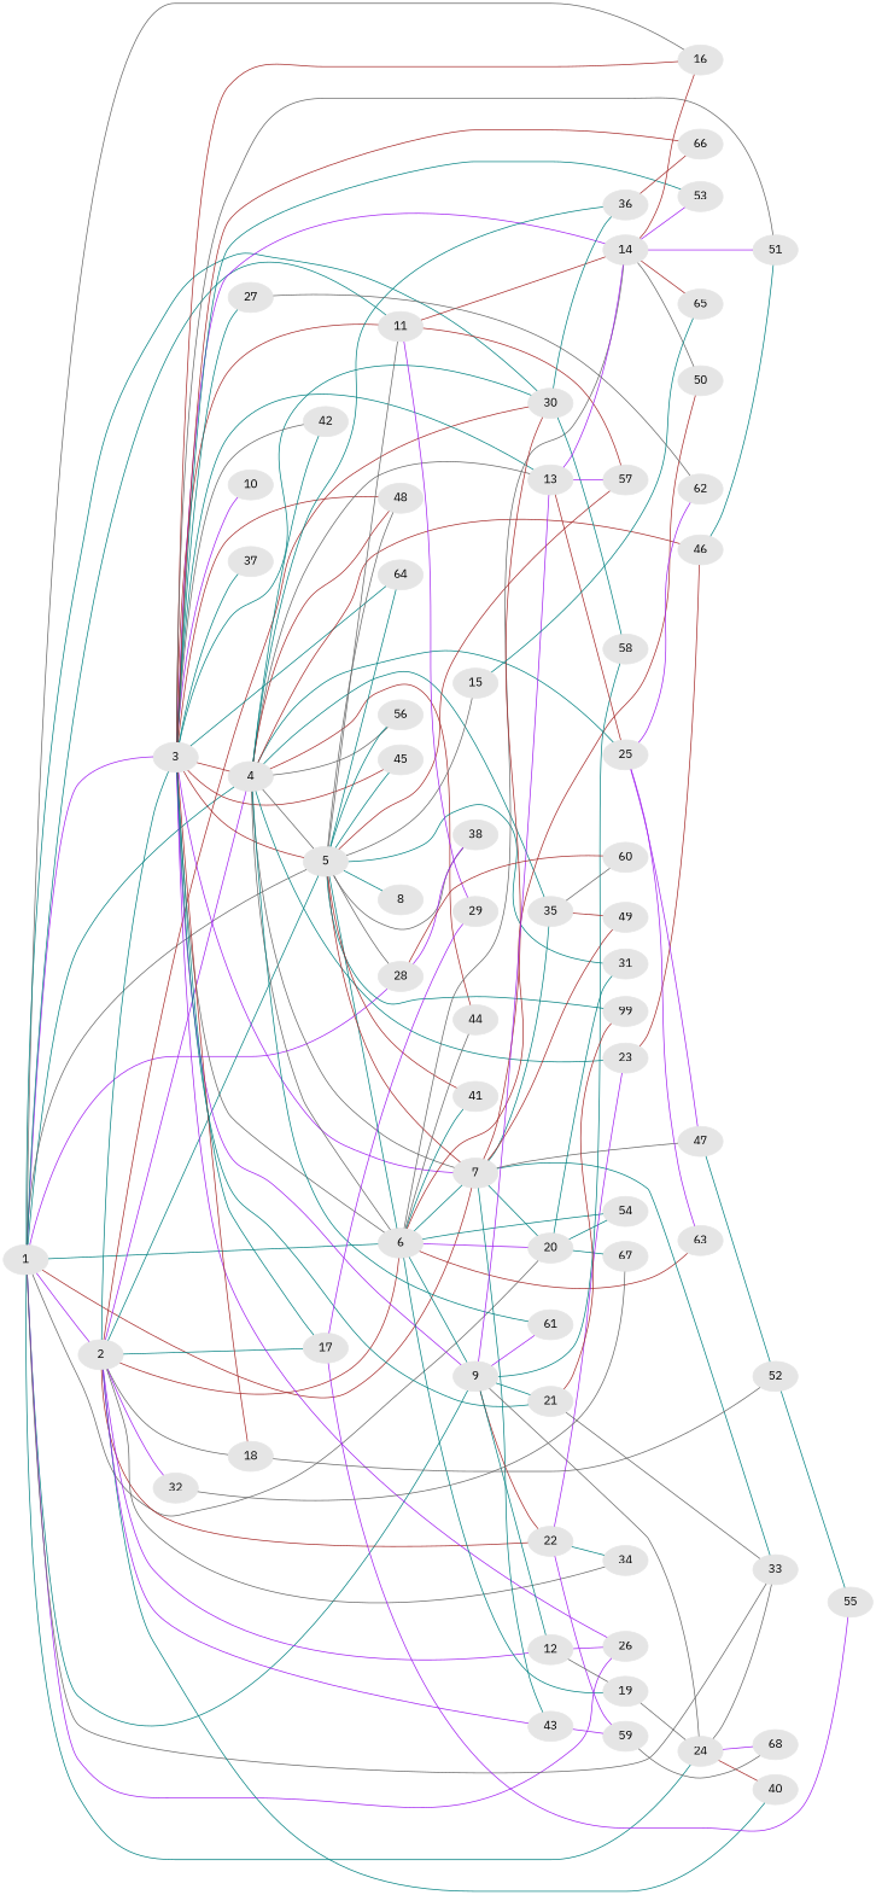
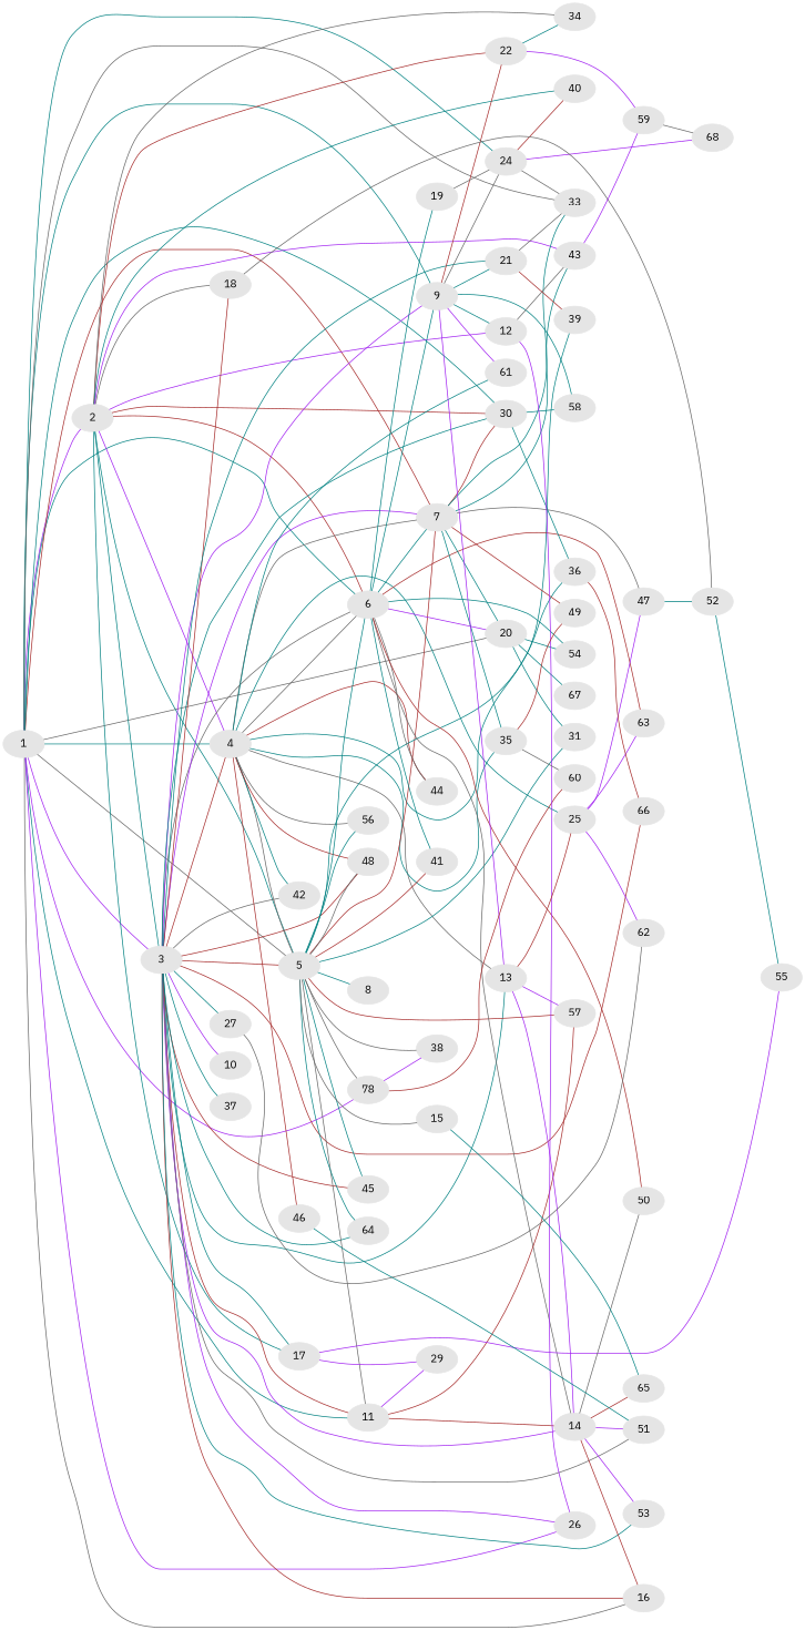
  graph {
    fontname="IBM Plex Sans"
    rankdir=LR
    node [color=gray90 fontname="IBM Plex Sans" style=filled]
    edge [color=teal fontname="IBM Plex Sans" weight=1.0]
    1
    2
    3
    4
    5
    6
    7
    9
    11
    16
    20
    24
    26
-   28
+   28 [label=78]
    30
    33
    22
    12
    17
    18
-   32
    34
    40
    43
    10
    13
    14
    21
    27
    37
    42
    45
    48
    51
    53
    64
    66
-   23
    25
    35
    36
    44
    46
    56
    61
    8
    15
    31
    38
-   39 [label=99]
+   39
    41
    57
    19
    50
    54
    63
    47
    49
    58
    29
    67
    59
    68
    60
    55
    52
    65
    62
    1 -- 2 [color=purple weight=2.0]
    1 -- 3 [color=purple weight=2.0]
    1 -- 4 [weight=2.0]
    1 -- 5 [color=gray40]
    1 -- 6
    1 -- 7 [color=brown]
    1 -- 9 [weight=2.0]
    1 -- 11 [weight=2.0]
    1 -- 16 [color=gray40]
    1 -- 20 [color=gray40]
    1 -- 24 [weight=2.0]
    1 -- 26 [color=purple weight=2.0]
    1 -- 28 [color=purple weight=2.0]
    1 -- 30
    1 -- 33 [color=gray40]
    2 -- 3 [weight=4.0]
    2 -- 4 [color=purple weight=4.0]
    2 -- 5 [weight=2.0]
    2 -- 6 [color=brown weight=2.0]
    2 -- 30 [color=brown]
    2 -- 22 [color=brown weight=2.0]
    2 -- 12 [color=purple]
    2 -- 17
    2 -- 18 [color=gray40]
-   2 -- 32 [color=purple]
    2 -- 34 [color=gray40]
    2 -- 40
    2 -- 43 [color=purple]
    3 -- 4 [color=brown weight=4.0]
    3 -- 5 [color=brown weight=2.0]
    3 -- 6 [color=gray40 weight=3.0]
    3 -- 7 [color=purple weight=2.0]
    3 -- 9 [color=purple]
    3 -- 11 [color=brown]
    3 -- 16 [color=brown]
    3 -- 26 [color=purple]
    3 -- 30
    3 -- 17
    3 -- 18 [color=brown]
    3 -- 10 [color=purple]
    3 -- 13
    3 -- 14 [color=purple weight=2.0]
    3 -- 21
    3 -- 27 [weight=4.0]
    3 -- 37 [weight=3.0]
    3 -- 42 [color=gray40]
    3 -- 45 [color=brown]
    3 -- 48 [color=brown]
    3 -- 51 [color=gray40]
    3 -- 53
    3 -- 64
    3 -- 66 [color=brown]
    4 -- 5 [color=gray40 weight=3.0]
    4 -- 6 [color=gray40 weight=2.0]
    4 -- 7 [color=gray40 weight=3.0]
    4 -- 13 [color=gray40 weight=2.0]
    4 -- 42
    4 -- 48 [color=brown]
-   4 -- 23
    4 -- 25 [weight=2.0]
    4 -- 35
    4 -- 36
    4 -- 44 [color=brown]
    4 -- 46 [color=brown]
    4 -- 56 [color=gray40]
    4 -- 61
    5 -- 6 [weight=2.0]
    5 -- 7 [color=brown]
    5 -- 11 [color=gray40]
    5 -- 28 [color=gray40]
    5 -- 45
    5 -- 48 [color=gray40]
    5 -- 64
    5 -- 56
    5 -- 8
    5 -- 15 [color=gray40]
    5 -- 31
    5 -- 38 [color=gray40]
    5 -- 39
    5 -- 41 [color=brown weight=2.0]
    5 -- 57 [color=brown]
    6 -- 7
    6 -- 9
    6 -- 20 [color=purple]
    6 -- 14 [color=gray40]
    6 -- 44 [color=gray40]
    6 -- 41
    6 -- 19
    6 -- 50 [color=brown]
    6 -- 54
    6 -- 63 [color=brown]
    7 -- 20
    7 -- 30 [color=brown weight=2.0]
    7 -- 33
    7 -- 43
    7 -- 35
    7 -- 47 [color=gray40]
    7 -- 49 [color=brown]
    9 -- 24 [color=gray40]
    9 -- 22 [color=brown]
    9 -- 12
    9 -- 13 [color=purple]
    9 -- 21
    9 -- 61 [color=purple]
    9 -- 58
    11 -- 14 [color=brown]
    11 -- 57 [color=brown]
    11 -- 29 [color=purple]
    20 -- 31
    20 -- 54
    20 -- 67
    24 -- 33 [color=gray40]
    24 -- 40 [color=brown]
    24 -- 68 [color=purple]
    28 -- 38 [color=purple]
    28 -- 60 [color=brown]
    30 -- 36
    30 -- 58
    22 -- 34
-   22 -- 23 [color=purple]
    22 -- 59 [color=purple]
    12 -- 26 [color=purple]
-   12 -- 19 [color=gray40]
+   12 -- 43 [color=gray40]
    17 -- 29 [color=purple]
    17 -- 55 [color=purple]
    18 -- 52 [color=gray40]
-   32 -- 67 [color=gray40]
    43 -- 59 [color=purple]
    13 -- 14 [color=purple]
    13 -- 25 [color=brown weight=2.0]
    13 -- 57 [color=purple]
    14 -- 16 [color=brown]
    14 -- 51 [color=purple]
    14 -- 53 [color=purple]
    14 -- 50 [color=gray40]
    14 -- 65 [color=brown]
    21 -- 33 [color=gray40]
    21 -- 39 [color=brown]
    27 -- 62 [color=gray40]
-   23 -- 46 [color=brown]
    25 -- 63 [color=purple]
    25 -- 47 [color=purple]
    25 -- 62 [color=purple]
    35 -- 49 [color=brown]
    35 -- 60 [color=gray40]
    36 -- 66 [color=brown]
    46 -- 51
    15 -- 65
    19 -- 24 [color=gray40]
    47 -- 52
    59 -- 68 [color=gray40]
    52 -- 55
  }
